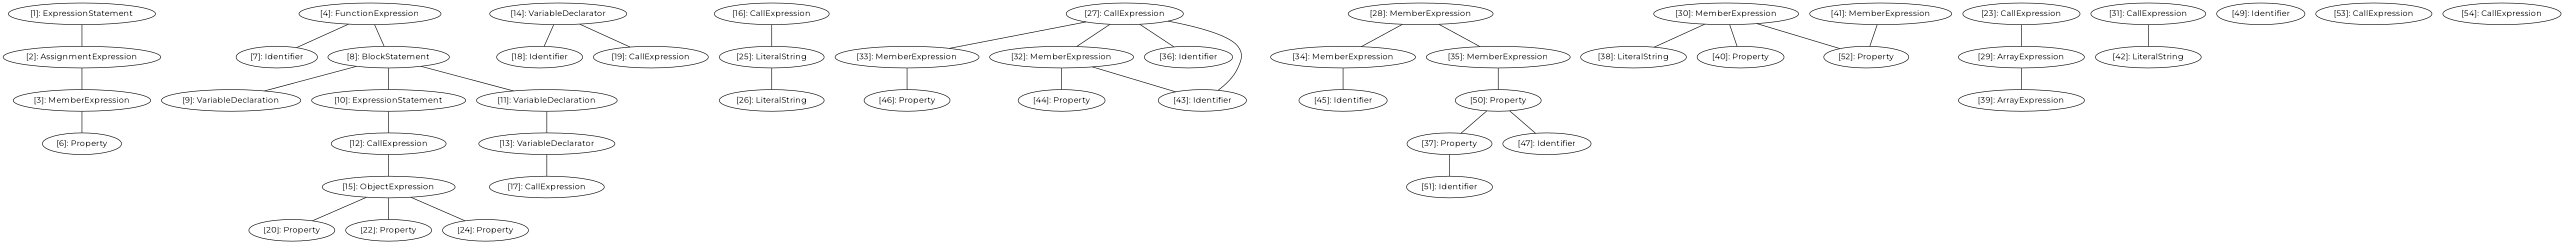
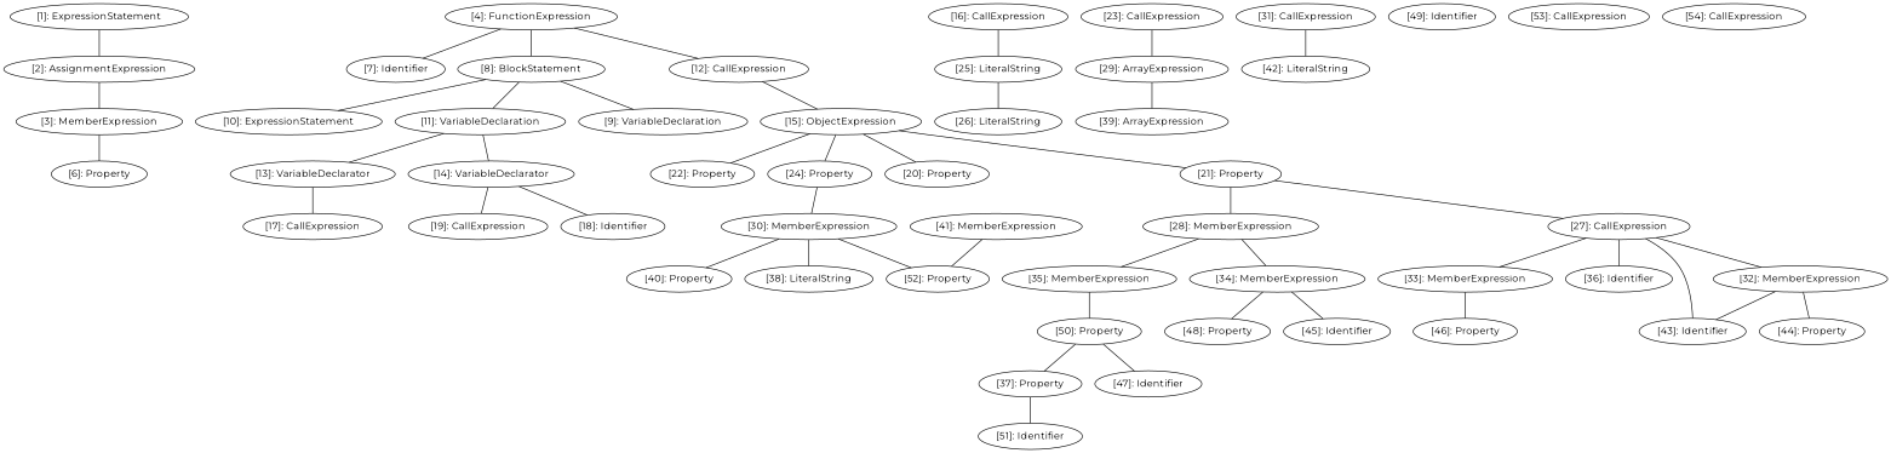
  graph {
    fontname=Montserrat
    node [fontname=Montserrat]
    edge [fontname=Montserrat]
    n1 [label="[1]: ExpressionStatement"]
    n2 [label="[2]: AssignmentExpression"]
    n3 [label="[3]: MemberExpression"]
    n4 [label="[6]: Property"]
    n5 [label="[4]: FunctionExpression"]
    n6 [label="[7]: Identifier"]
    n7 [label="[8]: BlockStatement"]
    n8 [label="[9]: VariableDeclaration"]
    n9 [label="[10]: ExpressionStatement"]
    n10 [label="[11]: VariableDeclaration"]
    n11 [label="[12]: CallExpression"]
    n12 [label="[13]: VariableDeclarator"]
    n13 [label="[14]: VariableDeclarator"]
    n14 [label="[15]: ObjectExpression"]
    n15 [label="[17]: CallExpression"]
    n16 [label="[18]: Identifier"]
    n17 [label="[19]: CallExpression"]
    n18 [label="[20]: Property"]
+   n19 [label="[21]: Property"]
    n20 [label="[22]: Property"]
    n21 [label="[24]: Property"]
    n22 [label="[16]: CallExpression"]
    n23 [label="[25]: LiteralString"]
    n24 [label="[27]: CallExpression"]
    n25 [label="[28]: MemberExpression"]
    n26 [label="[30]: MemberExpression"]
    n27 [label="[23]: CallExpression"]
    n28 [label="[29]: ArrayExpression"]
    n29 [label="[26]: LiteralString"]
    n30 [label="[32]: MemberExpression"]
    n31 [label="[33]: MemberExpression"]
    n32 [label="[36]: Identifier"]
    n33 [label="[43]: Identifier"]
    n34 [label="[34]: MemberExpression"]
    n35 [label="[35]: MemberExpression"]
    n36 [label="[39]: ArrayExpression"]
    n37 [label="[38]: LiteralString"]
    n38 [label="[40]: Property"]
    n39 [label="[52]: Property"]
    n40 [label="[31]: CallExpression"]
    n41 [label="[42]: LiteralString"]
    n42 [label="[44]: Property"]
    n43 [label="[46]: Property"]
    n44 [label="[45]: Identifier"]
+   n45 [label="[48]: Property"]
    n46 [label="[50]: Property"]
    n47 [label="[37]: Property"]
    n48 [label="[51]: Identifier"]
    n49 [label="[41]: MemberExpression"]
    n50 [label="[47]: Identifier"]
    n51 [label="[49]: Identifier"]
    n52 [label="[53]: CallExpression"]
    n53 [label="[54]: CallExpression"]
    n1 -- n2
    n2 -- n3
    n3 -- n4
    n5 -- n6
    n5 -- n7
    n7 -- n8
    n7 -- n9
    n7 -- n10
-   n9 -- n11
+   n5 -- n11
    n10 -- n12
+   n10 -- n13
    n11 -- n14
    n12 -- n15
    n13 -- n16
    n13 -- n17
    n14 -- n18
+   n14 -- n19
    n14 -- n20
    n14 -- n21
+   n19 -- n24
+   n19 -- n25
+   n21 -- n26
    n22 -- n23
    n23 -- n29
    n24 -- n30
    n24 -- n31
    n24 -- n32
    n24 -- n33
    n25 -- n34
    n25 -- n35
    n26 -- n37
    n26 -- n38
    n26 -- n39
    n27 -- n28
    n28 -- n36
    n30 -- n33
    n30 -- n42
    n31 -- n43
    n34 -- n44
+   n34 -- n45
    n35 -- n46
    n40 -- n41
    n46 -- n47
    n46 -- n50
    n47 -- n48
    n49 -- n39
  }
